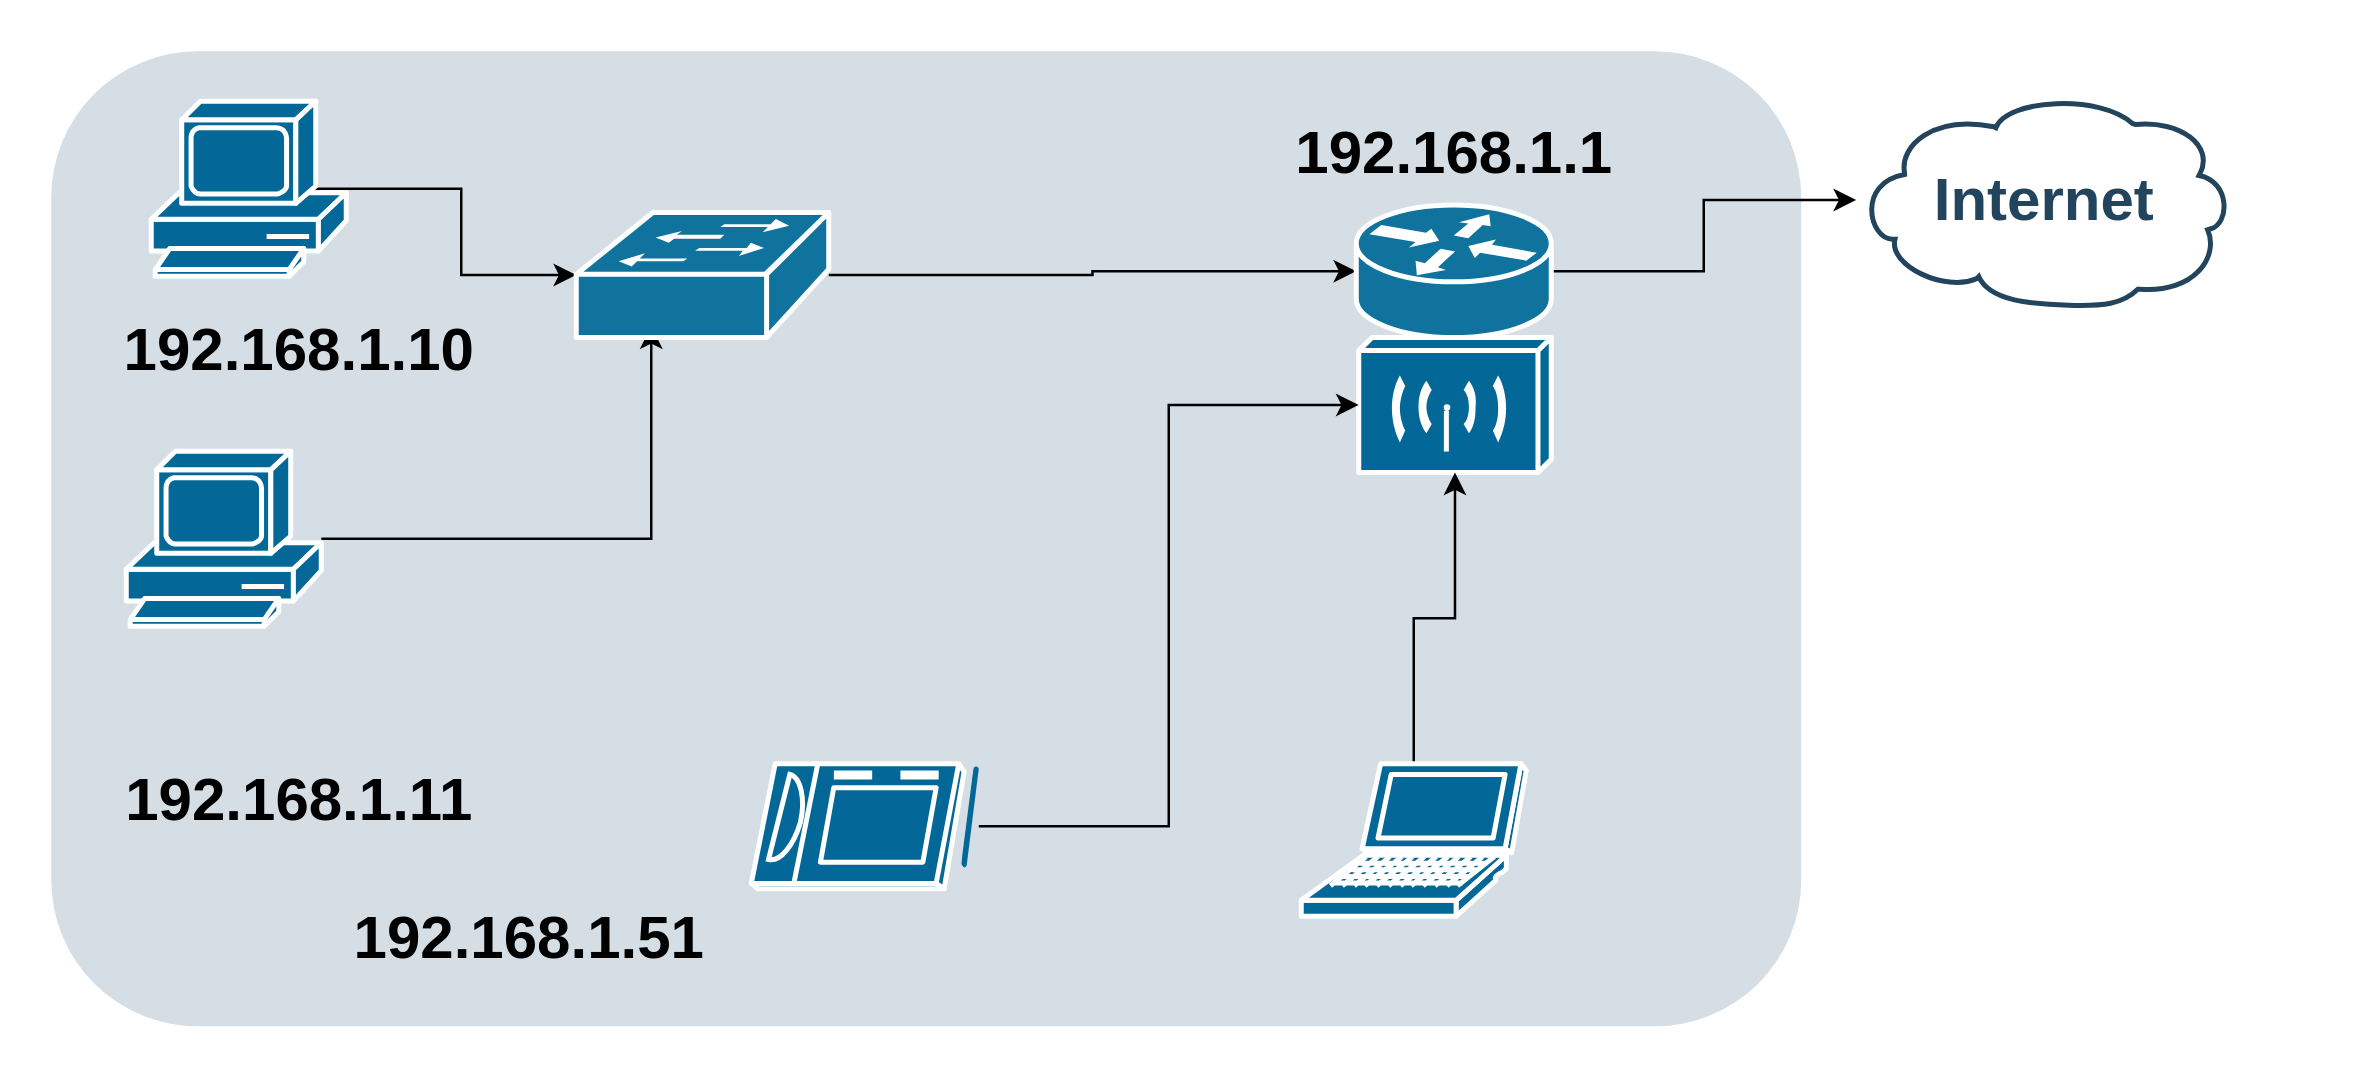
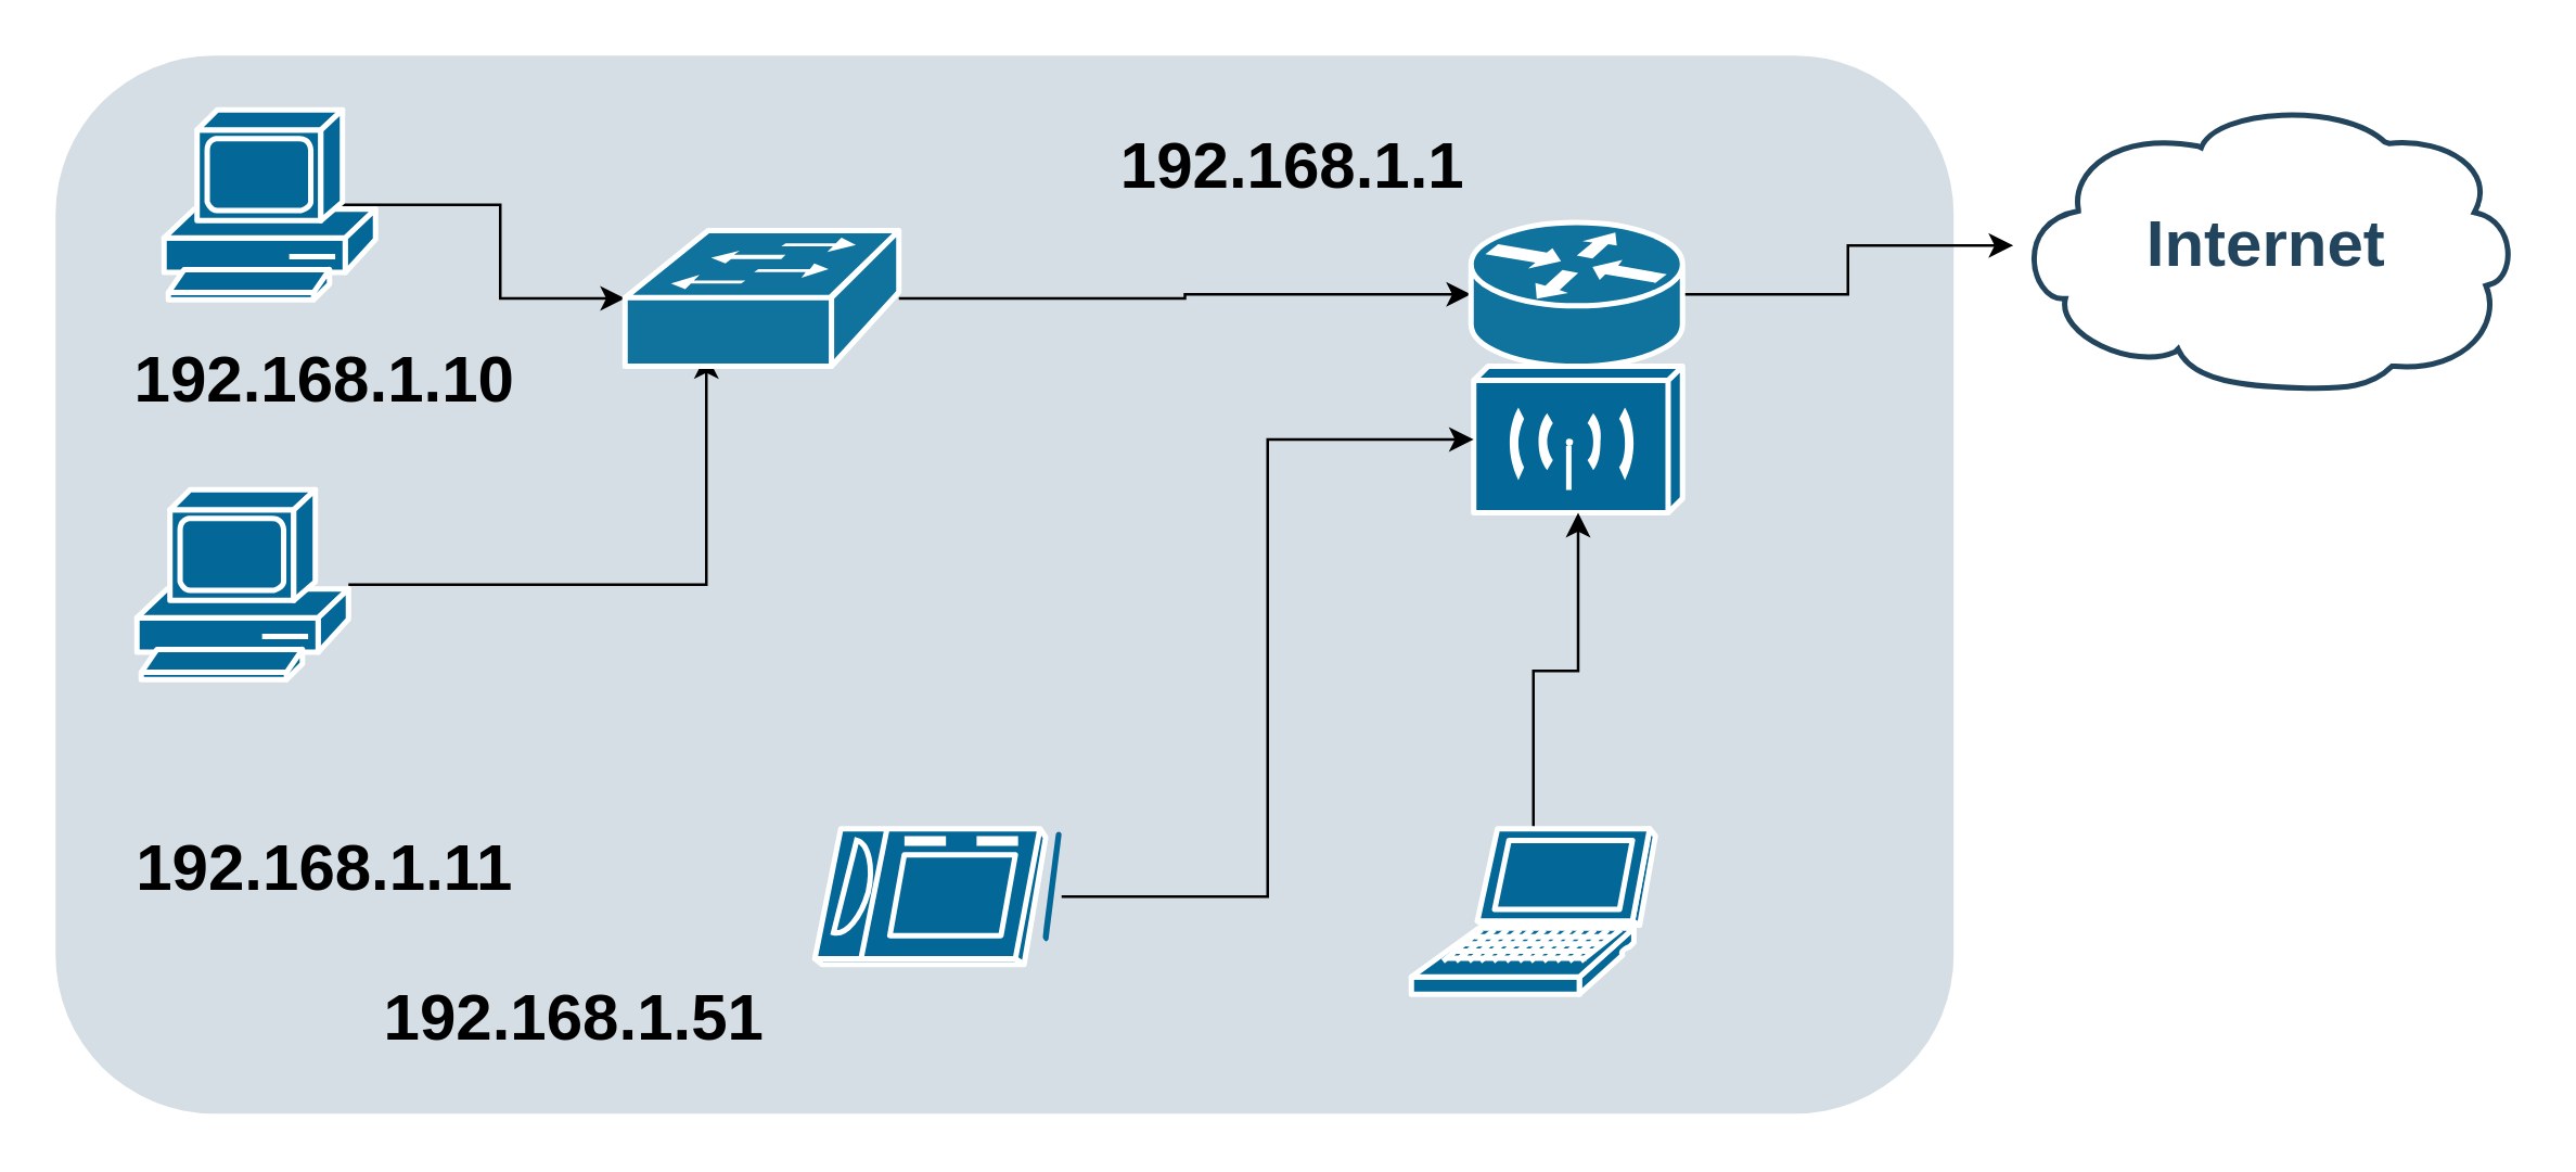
  <mxCell id="0" />
  <mxCell id="1" parent="0" />
  <mxCell id="2" value="" style="rounded=1;whiteSpace=wrap;html=1;strokeColor=none;fillColor=#BAC8D3;fontSize=24;fontColor=#23445D;align=center;opacity=60;" parent="1" vertex="1"><mxGeometry x="20" y="20" width="700" height="390" as="geometry" /></mxCell>
  <mxCell id="3" style="edgeStyle=orthogonalEdgeStyle;rounded=0;orthogonalLoop=1;jettySize=auto;html=1;entryX=0;entryY=0.5;entryDx=0;entryDy=0;entryPerimeter=0;exitX=0.83;exitY=0.5;exitDx=0;exitDy=0;exitPerimeter=0;" edge="1" parent="1" source="18" target="6"><mxGeometry relative="1" as="geometry"><mxPoint x="112" y="68" as="sourcePoint" /></mxGeometry></mxCell>
  <mxCell id="4" style="edgeStyle=orthogonalEdgeStyle;rounded=0;orthogonalLoop=1;jettySize=auto;html=1;entryX=0.297;entryY=0.91;entryDx=0;entryDy=0;entryPerimeter=0;" edge="1" parent="1" source="19" target="6"><mxGeometry relative="1" as="geometry"><mxPoint x="112" y="201" as="sourcePoint" /></mxGeometry></mxCell>
  <mxCell id="5" style="edgeStyle=orthogonalEdgeStyle;rounded=0;orthogonalLoop=1;jettySize=auto;html=1;" edge="1" parent="1" source="6" target="9"><mxGeometry relative="1" as="geometry" /></mxCell>
  <mxCell id="6" value="" style="shape=mxgraph.cisco.switches.workgroup_switch;html=1;dashed=0;fillColor=#10739E;strokeColor=#ffffff;strokeWidth=2;verticalLabelPosition=bottom;verticalAlign=top;fontFamily=Helvetica;fontSize=36;fontColor=#FFB366" parent="1" vertex="1"><mxGeometry x="230" y="84.5" width="101" height="50" as="geometry" /></mxCell>
- <mxCell id="7" value="Internet" style="shape=mxgraph.cisco.storage.cloud;html=1;dashed=0;strokeColor=#23445D;fillColor=#ffffff;strokeWidth=2;fontFamily=Helvetica;fontSize=24;fontColor=#23445D;align=center;fontStyle=1" parent="1" vertex="1"><mxGeometry x="742" y="37" width="150" height="85" as="geometry" /></mxCell>
+ <mxCell id="7" value="Internet" style="shape=mxgraph.cisco.storage.cloud;html=1;dashed=0;strokeColor=#23445D;fillColor=#ffffff;strokeWidth=2;fontFamily=Helvetica;fontSize=24;fontColor=#23445D;align=center;fontStyle=1" parent="1" vertex="1"><mxGeometry x="742" y="37" width="186" height="106" as="geometry" /></mxCell>
  <mxCell id="8" style="edgeStyle=orthogonalEdgeStyle;rounded=0;orthogonalLoop=1;jettySize=auto;html=1;" edge="1" parent="1" source="9" target="7"><mxGeometry relative="1" as="geometry" /></mxCell>
  <mxCell id="9" value="" style="shape=mxgraph.cisco.routers.router;html=1;dashed=0;fillColor=#10739E;strokeColor=#ffffff;strokeWidth=2;verticalLabelPosition=bottom;verticalAlign=top;fontFamily=Helvetica;fontSize=36;fontColor=#FFB366" parent="1" vertex="1"><mxGeometry x="542" y="81.5" width="78" height="53" as="geometry" /></mxCell>
- <mxCell id="10" value="192.168.1.1" style="text;strokeColor=none;fillColor=none;html=1;fontSize=24;fontStyle=1;verticalAlign=middle;align=center;" vertex="1" parent="1"><mxGeometry x="530.5" y="41" width="100" height="40" as="geometry" /></mxCell>
+ <mxCell id="10" value="192.168.1.1" style="text;strokeColor=none;fillColor=none;html=1;fontSize=24;fontStyle=1;verticalAlign=middle;align=center;" vertex="1" parent="1"><mxGeometry x="425.5" y="41" width="100" height="40" as="geometry" /></mxCell>
  <mxCell id="11" value="192.168.1.10" style="text;strokeColor=none;fillColor=none;html=1;fontSize=24;fontStyle=1;verticalAlign=middle;align=center;" vertex="1" parent="1"><mxGeometry x="69" y="120" width="100" height="40" as="geometry" /></mxCell>
  <mxCell id="12" value="192.168.1.11" style="text;strokeColor=none;fillColor=none;html=1;fontSize=24;fontStyle=1;verticalAlign=middle;align=center;" vertex="1" parent="1"><mxGeometry x="69" y="300" width="100" height="40" as="geometry" /></mxCell>
  <mxCell id="13" value="" style="shape=mxgraph.cisco.wireless.wireless_transport;sketch=0;html=1;pointerEvents=1;dashed=0;fillColor=#036897;strokeColor=#ffffff;strokeWidth=2;verticalLabelPosition=bottom;verticalAlign=top;align=center;outlineConnect=0;" vertex="1" parent="1"><mxGeometry x="543" y="134.5" width="77" height="54" as="geometry" /></mxCell>
  <mxCell id="14" style="edgeStyle=orthogonalEdgeStyle;rounded=0;orthogonalLoop=1;jettySize=auto;html=1;" edge="1" parent="1" source="15" target="13"><mxGeometry relative="1" as="geometry" /></mxCell>
  <mxCell id="15" value="" style="shape=mxgraph.cisco.computers_and_peripherals.laptop;sketch=0;html=1;pointerEvents=1;dashed=0;fillColor=#036897;strokeColor=#ffffff;strokeWidth=2;verticalLabelPosition=bottom;verticalAlign=top;align=center;outlineConnect=0;" vertex="1" parent="1"><mxGeometry x="520" y="305" width="90" height="61" as="geometry" /></mxCell>
  <mxCell id="16" style="edgeStyle=orthogonalEdgeStyle;rounded=0;orthogonalLoop=1;jettySize=auto;html=1;entryX=0;entryY=0.5;entryDx=0;entryDy=0;entryPerimeter=0;" edge="1" parent="1" source="17" target="13"><mxGeometry relative="1" as="geometry" /></mxCell>
  <mxCell id="17" value="" style="shape=mxgraph.cisco.computers_and_peripherals.tablet;sketch=0;html=1;pointerEvents=1;dashed=0;fillColor=#036897;strokeColor=#ffffff;strokeWidth=2;verticalLabelPosition=bottom;verticalAlign=top;align=center;outlineConnect=0;" vertex="1" parent="1"><mxGeometry x="300" y="305" width="91" height="50" as="geometry" /></mxCell>
  <mxCell id="18" value="" style="shape=mxgraph.cisco.computers_and_peripherals.pc;sketch=0;html=1;pointerEvents=1;dashed=0;fillColor=#036897;strokeColor=#ffffff;strokeWidth=2;verticalLabelPosition=bottom;verticalAlign=top;align=center;outlineConnect=0;" vertex="1" parent="1"><mxGeometry x="60" y="40" width="78" height="70" as="geometry" /></mxCell>
  <mxCell id="19" value="" style="shape=mxgraph.cisco.computers_and_peripherals.pc;sketch=0;html=1;pointerEvents=1;dashed=0;fillColor=#036897;strokeColor=#ffffff;strokeWidth=2;verticalLabelPosition=bottom;verticalAlign=top;align=center;outlineConnect=0;" vertex="1" parent="1"><mxGeometry x="50" y="180" width="78" height="70" as="geometry" /></mxCell>
  <mxCell id="20" value="192.168.1.51" style="text;strokeColor=none;fillColor=none;html=1;fontSize=24;fontStyle=1;verticalAlign=middle;align=center;" vertex="1" parent="1"><mxGeometry x="160.5" y="355" width="100" height="40" as="geometry" /></mxCell>
